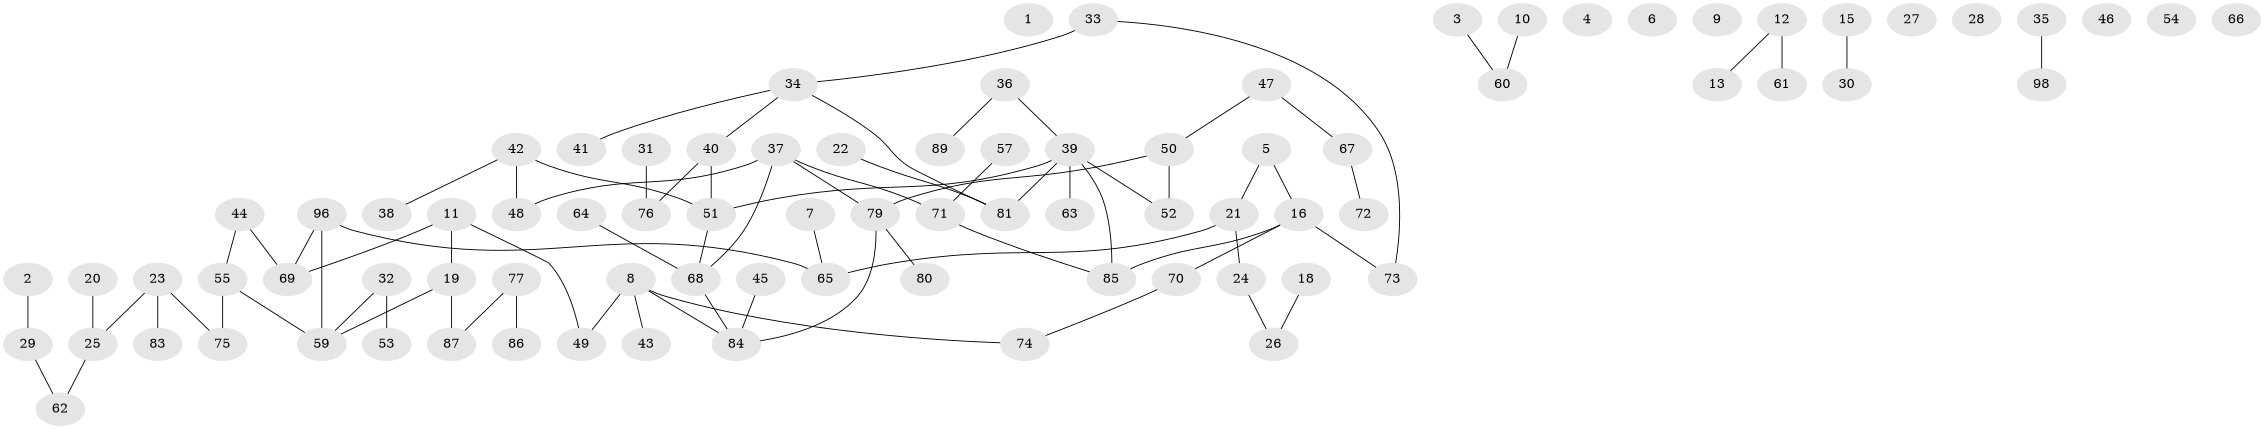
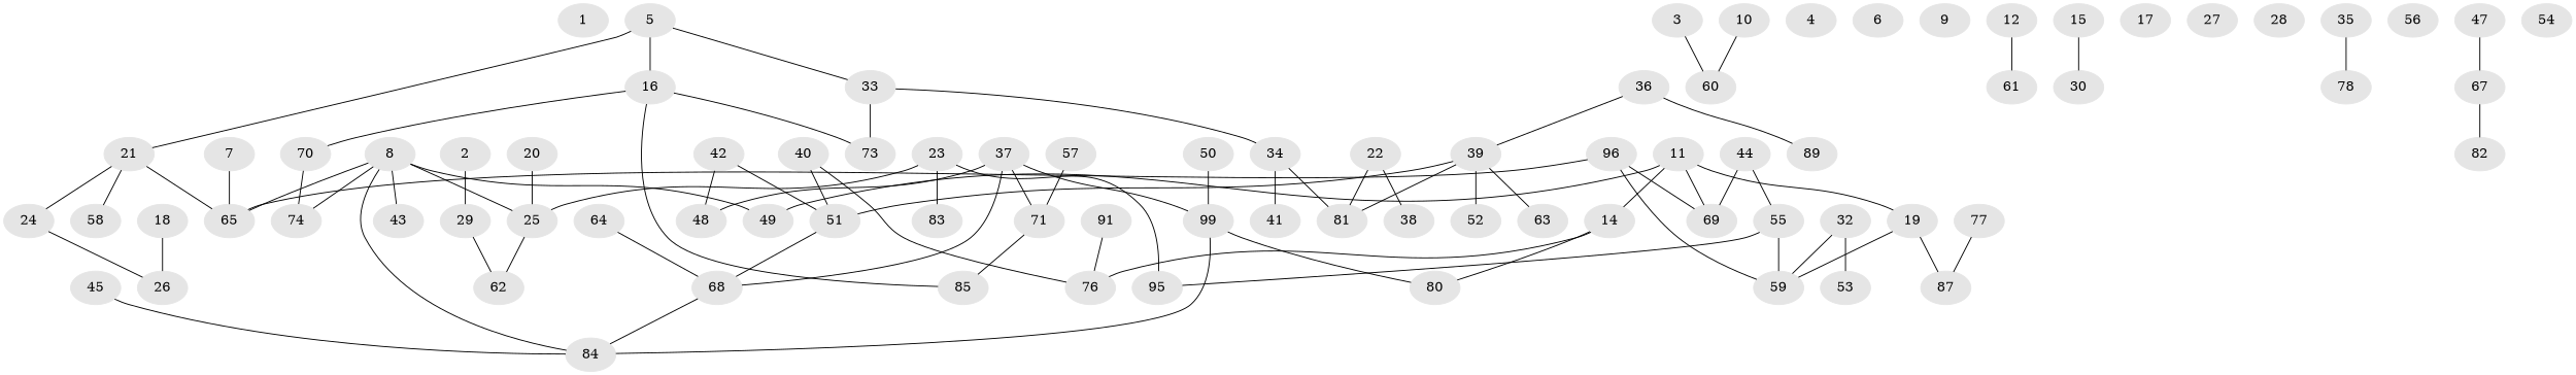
  graph {
    node [color=gray90 style=filled]
    1
    2
    29
    62
    3
    60
    4
    5
    16
    21
    33
    70
    73
    85
    65
    24
+   58
    34
    6
    7
    8
    25
    43
    49
    84
    74
    9
    10
    11
+   14
    19
    69
    76
    80
    59
    87
    12
-   13
    61
    15
    30
+   17
    18
    26
    20
    22
    38
    81
    23
-   75
+   75 [label=95]
    83
    27
    28
-   31
+   31 [label=91]
    32
    53
    40
    41
    51
    35
-   78 [label=98]
+   78
    36
    39
    n64 [label=89]
    52
    63
    37
    48
    68
    71
-   79
+   79 [label=99]
    42
    44
    55
    45
-   46
+   46 [label=56]
    47
    50
    67
-   72
+   72 [label=82]
    54
    n82 [label=96]
    57
    64
-   66
    77
-   86
    2 -- 29
    29 -- 62
    3 -- 60
    5 -- 16
    5 -- 21
+   5 -- 33
    16 -- 70
    16 -- 73
    16 -- 85
    21 -- 65
    21 -- 24
+   21 -- 58
    33 -- 73
    33 -- 34
    70 -- 74
    24 -- 26
    34 -- 81
-   34 -- 40
    34 -- 41
    7 -- 65
+   8 -- 65
+   8 -- 25
    8 -- 43
    8 -- 49
    8 -- 84
    8 -- 74
    25 -- 62
    10 -- 60
    11 -- 49
+   11 -- 14
    11 -- 19
    11 -- 69
+   14 -- 76
+   14 -- 80
    19 -- 59
    19 -- 87
-   12 -- 13
    12 -- 61
    15 -- 30
    18 -- 26
    20 -- 25
-   42 -- 38
+   22 -- 38
    22 -- 81
    23 -- 25
    23 -- 75
    23 -- 83
    31 -- 76
    32 -- 59
    32 -- 53
    40 -- 76
    40 -- 51
    51 -- 68
    35 -- 78
    36 -- 39
    36 -- n64
-   39 -- 85
    39 -- 81
    39 -- 51
    39 -- 52
    39 -- 63
    37 -- 48
    37 -- 68
    37 -- 71
    37 -- 79
    68 -- 84
    71 -- 85
    79 -- 84
    79 -- 80
    42 -- 51
    42 -- 48
    44 -- 69
    44 -- 55
    55 -- 59
    55 -- 75
    45 -- 84
-   47 -- 50
    47 -- 67
-   50 -- 52
    50 -- 79
    67 -- 72
    n82 -- 65
    n82 -- 69
    n82 -- 59
    57 -- 71
    64 -- 68
    77 -- 87
-   77 -- 86
  }
